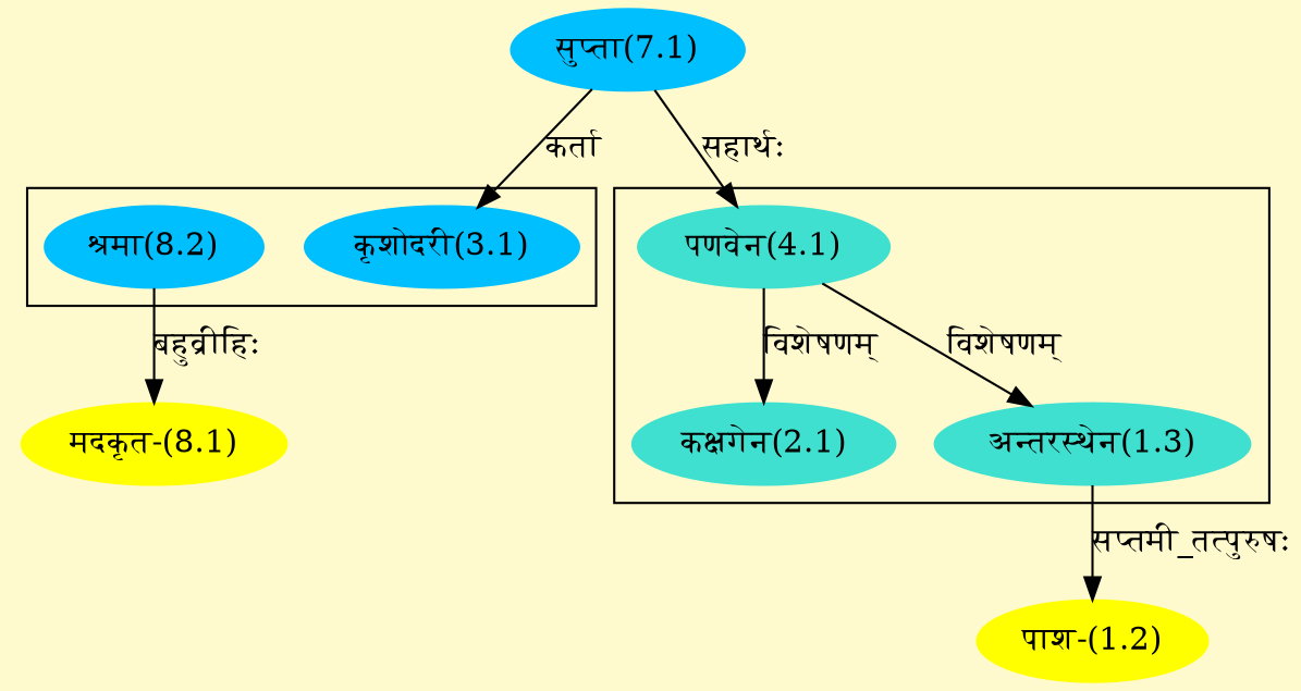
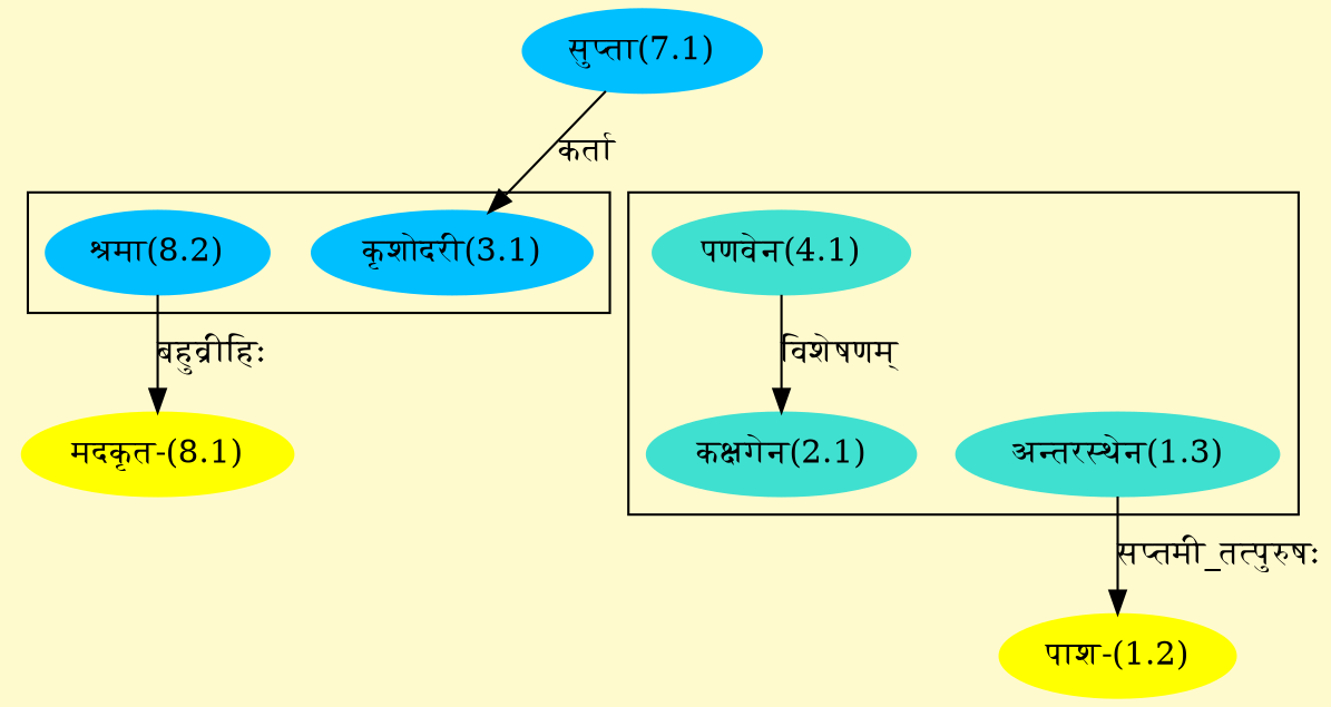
  digraph {
    bgcolor=lemonchiffon1
    compound=true
    rankdir=BT
    node [color="#40E0D0" style=filled]
    edge [dir=back]
    n1 [label="अन्तरस्थेन(1.3)"]
    n2 [label="पणवेन(4.1)"]
    n3 [label="कक्षगेन(2.1)"]
    n4 [color="#00BFFF" label="कृशोदरी(3.1)"]
    n5 [color="#00BFFF" label="श्रमा(8.2)"]
    n6 [color="#00BFFF" label="सुप्ता(7.1)"]
    n7 [color="#FFFF00" label="पाश-(1.2)"]
    n8 [color="#FFFF00" label="मदकृत-(8.1)"]
    subgraph cluster_1 {
      n1
      n2
      n3
    }
    subgraph cluster_2 {
      n4
      n5
    }
-   n1 -> n2 [label="विशेषणम्"]
-   n2 -> n6 [label="सहार्थः"]
    n3 -> n2 [label="विशेषणम्"]
    n4 -> n6 [label="कर्ता"]
    n7 -> n1 [label="सप्तमी_तत्पुरुषः"]
    n8 -> n5 [label="बहुव्रीहिः"]
  }
